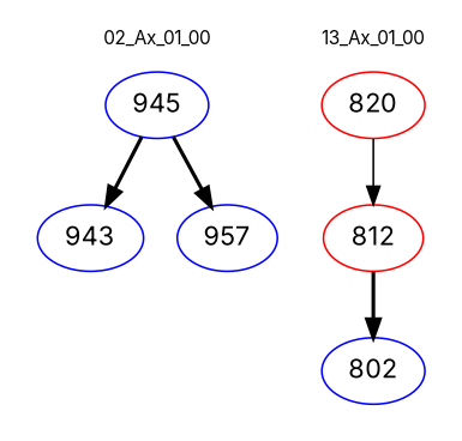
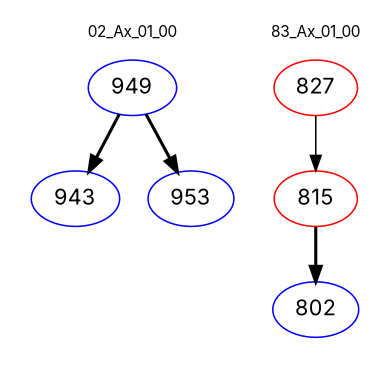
  digraph {
    fontname=Inter
    node [color=blue fontname=Inter]
    edge [color=black fontname=Inter style=bold]
-   n1 [label=945]
+   n1 [label=949]
    n2 [label=943]
-   n3 [label=957]
-   n4 [color=red label=812]
+   n3 [label=953]
+   n4 [color=red label=815]
    n5 [label=802]
-   n6 [color=red label=820]
+   n6 [color=red label=827]
    subgraph cluster_1 {
      color=white
      fontsize=10
      label="02_Ax_01_00"
      n1
      n2
      n3
    }
    subgraph cluster_2 {
      color=white
      fontsize=10
-     label="13_Ax_01_00"
+     label="83_Ax_01_00"
      n4
      n5
      n6
    }
    n1 -> n2
    n1 -> n3
    n4 -> n5
    n6 -> n4 [style=solid]
  }
